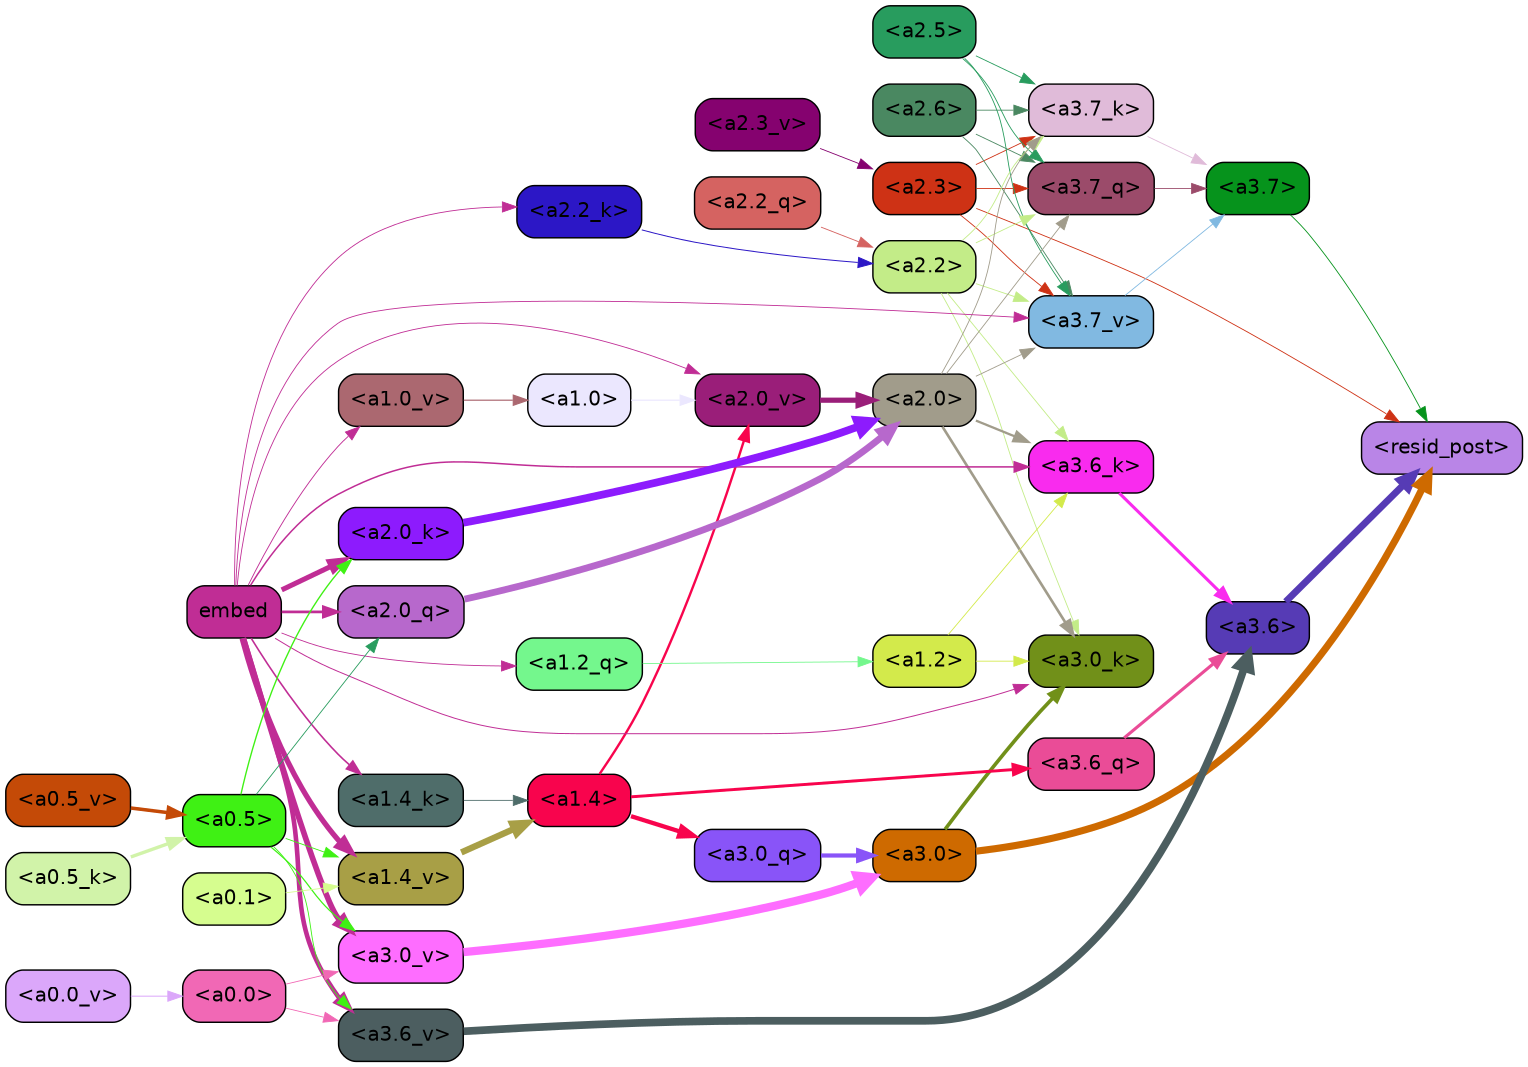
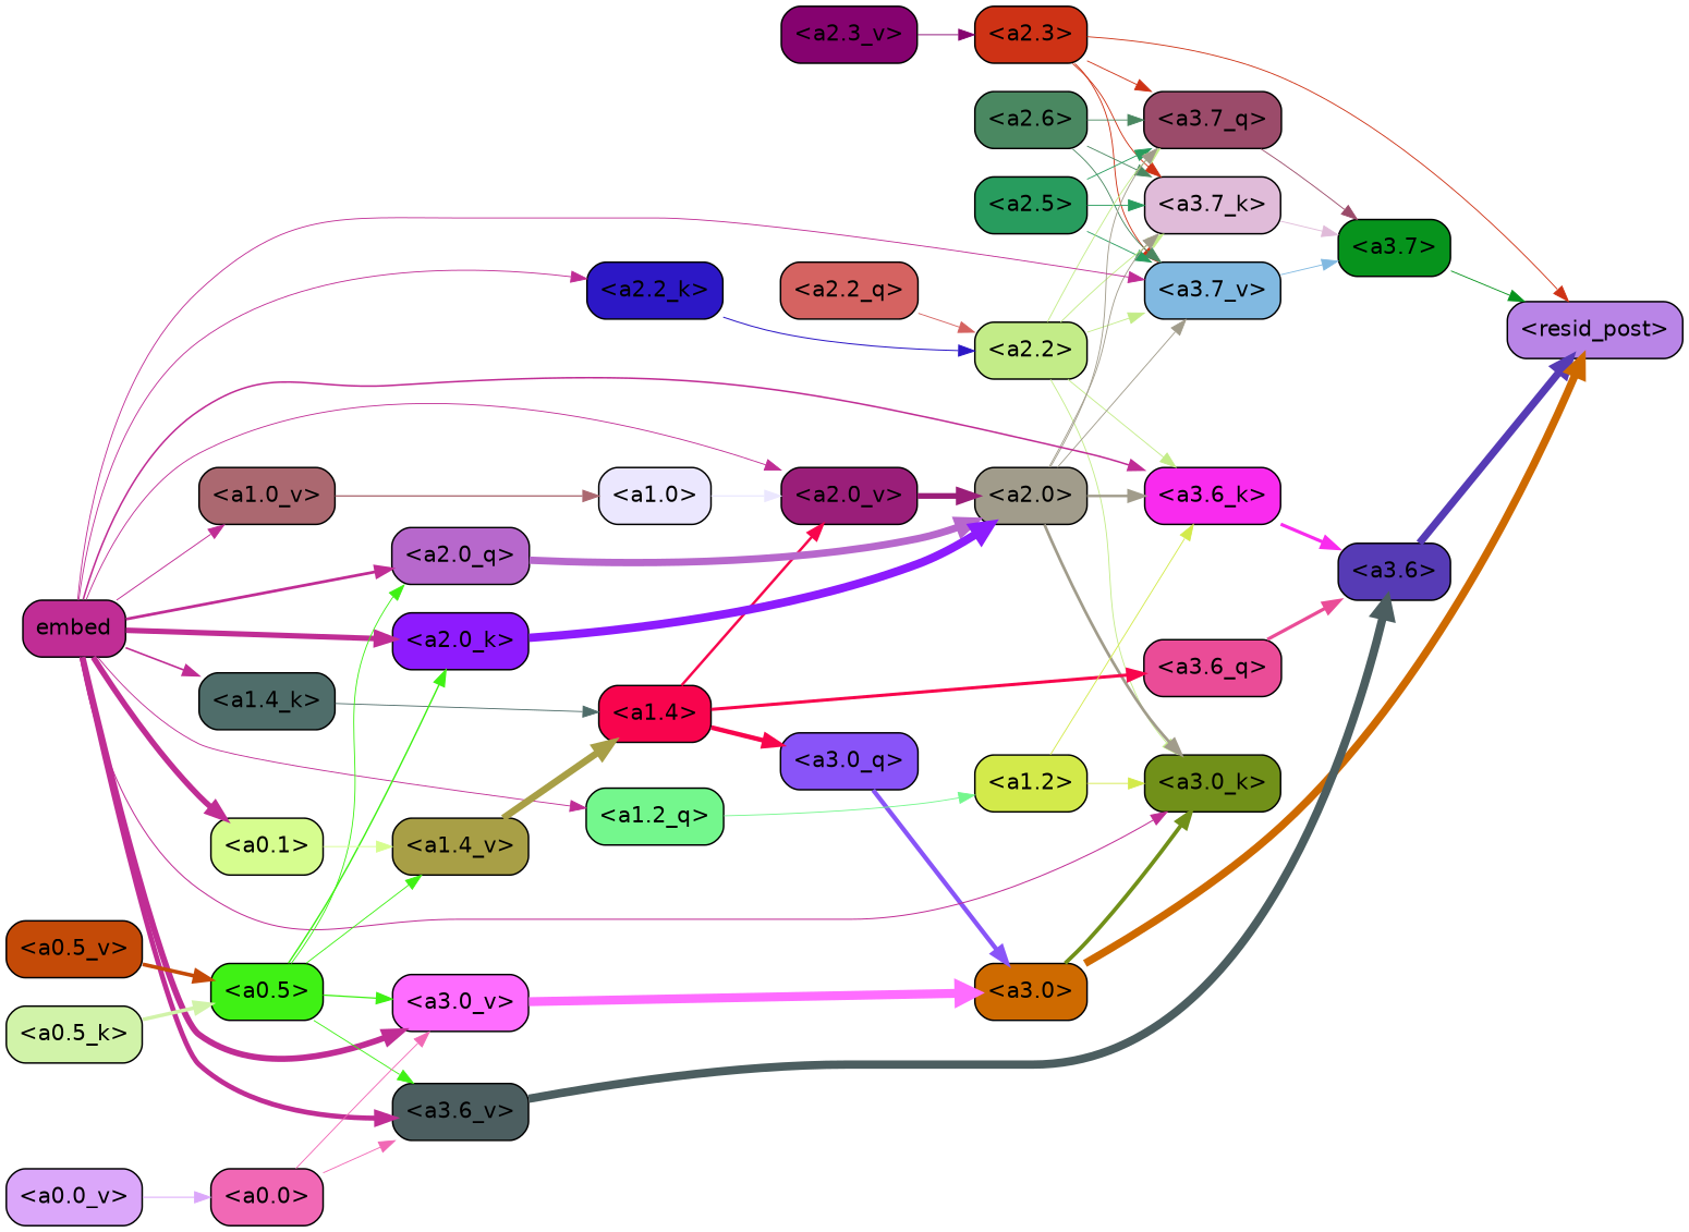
  strict digraph {
    rankdir=LR
    splines=true
    node [color=black fontname=Helvetica shape=box style="filled, rounded"]
    edge [color="#c02d95" penwidth=0.6]
    "<a3.7>" [fillcolor="#06931c"]
    "<resid_post>" [fillcolor="#b985e7"]
    "<a3.6>" [fillcolor="#563bb5"]
    "<a3.0>" [fillcolor="#ce6a00"]
    "<a3.0_k>" [fillcolor="#719019"]
    "<a2.3>" [fillcolor="#ce3215"]
    "<a3.7_q>" [fillcolor="#9b4b6a"]
    "<a3.7_k>" [fillcolor="#e0bbd9"]
    "<a3.7_v>" [fillcolor="#81b9e1"]
    "<a3.6_q>" [fillcolor="#ea4c97"]
    "<a3.0_q>" [fillcolor="#8954f8"]
    "<a3.6_k>" [fillcolor="#f92bee"]
    "<a3.6_v>" [fillcolor="#4c5e60"]
    "<a3.0_v>" [fillcolor="#fe6dff"]
    "<a2.6>" [fillcolor="#4a8861"]
    "<a2.5>" [fillcolor="#289c5e"]
    "<a2.2>" [fillcolor="#c3ec88"]
    "<a2.0>" [fillcolor="#a19c8b"]
    "<a1.4>" [fillcolor="#f8044d"]
    "<a2.0_v>" [fillcolor="#9a1e79"]
    "<a1.2>" [fillcolor="#d3ea4b"]
    embed [fillcolor="#c02d95"]
    "<a2.0_q>" [fillcolor="#b768cc"]
    "<a2.2_k>" [fillcolor="#2c17c6"]
    "<a2.0_k>" [fillcolor="#8d1bfd"]
    "<a1.2_q>" [fillcolor="#74f78d"]
    "<a1.4_k>" [fillcolor="#4f6d6a"]
    "<a1.4_v>" [fillcolor="#a89f46"]
    "<a1.0_v>" [fillcolor="#ab6870"]
    "<a1.0>" [fillcolor="#ebe7fe"]
    "<a0.5>" [fillcolor="#3ff114"]
    "<a0.0>" [fillcolor="#f168b5"]
    "<a2.2_q>" [fillcolor="#d56361"]
    "<a2.3_v>" [fillcolor="#85026f"]
    "<a0.1>" [fillcolor="#d6fd8f"]
    "<a0.5_k>" [fillcolor="#d1f3a9"]
    "<a0.5_v>" [fillcolor="#c44a07"]
    "<a0.0_v>" [fillcolor="#dba7fa"]
    "<a3.7>" -> "<resid_post>" [color="#06931c"]
    "<a3.6>" -> "<resid_post>" [color="#563bb5" penwidth=4.751592040061951]
    "<a3.0>" -> "<resid_post>" [color="#ce6a00" penwidth=4.904066681861877]
    "<a3.0>" -> "<a3.0_k>" [color="#719019" penwidth=2.520303964614868]
    "<a2.3>" -> "<resid_post>" [color="#ce3215"]
    "<a2.3>" -> "<a3.7_q>" [color="#ce3215"]
    "<a2.3>" -> "<a3.7_k>" [color="#ce3215"]
    "<a2.3>" -> "<a3.7_v>" [color="#ce3215"]
    "<a3.7_q>" -> "<a3.7>" [color="#9b4b6a"]
    "<a3.7_k>" -> "<a3.7>" [color="#e0bbd9"]
    "<a3.7_v>" -> "<a3.7>" [color="#81b9e1"]
    "<a3.6_q>" -> "<a3.6>" [color="#ea4c97" penwidth=2.160832464694977]
    "<a3.0_q>" -> "<a3.0>" [color="#8954f8" penwidth=2.870753765106201]
    "<a3.6_k>" -> "<a3.6>" [color="#f92bee" penwidth=2.13908451795578]
    "<a3.6_v>" -> "<a3.6>" [color="#4c5e60" penwidth=5.297133803367615]
    "<a3.0_v>" -> "<a3.0>" [color="#fe6dff" penwidth=5.680712580680847]
    "<a2.6>" -> "<a3.7_q>" [color="#4a8861"]
    "<a2.6>" -> "<a3.7_k>" [color="#4a8861"]
    "<a2.6>" -> "<a3.7_v>" [color="#4a8861"]
    "<a2.5>" -> "<a3.7_q>" [color="#289c5e"]
    "<a2.5>" -> "<a3.7_k>" [color="#289c5e"]
    "<a2.5>" -> "<a3.7_v>" [color="#289c5e"]
    "<a2.2>" -> "<a3.0_k>" [color="#c3ec88"]
    "<a2.2>" -> "<a3.7_q>" [color="#c3ec88"]
    "<a2.2>" -> "<a3.7_k>" [color="#c3ec88"]
    "<a2.2>" -> "<a3.7_v>" [color="#c3ec88"]
    "<a2.2>" -> "<a3.6_k>" [color="#c3ec88"]
    "<a2.0>" -> "<a3.0_k>" [color="#a19c8b" penwidth=1.8405593037605286]
    "<a2.0>" -> "<a3.7_q>" [color="#a19c8b"]
    "<a2.0>" -> "<a3.7_k>" [color="#a19c8b"]
    "<a2.0>" -> "<a3.7_v>" [color="#a19c8b"]
    "<a2.0>" -> "<a3.6_k>" [color="#a19c8b" penwidth=1.5897698998451233]
    "<a1.4>" -> "<a3.6_q>" [color="#f8044d" penwidth=2.038943290710449]
    "<a1.4>" -> "<a3.0_q>" [color="#f8044d" penwidth=2.9756359085440636]
    "<a1.4>" -> "<a2.0_v>" [color="#f8044d" penwidth=1.6503054380882531]
    "<a2.0_v>" -> "<a2.0>" [color="#9a1e79" penwidth=3.5938978791236877]
    "<a1.2>" -> "<a3.0_k>" [color="#d3ea4b"]
    "<a1.2>" -> "<a3.6_k>" [color="#d3ea4b"]
    embed -> "<a3.0_k>" [penwidth=0.6800519227981567]
    embed -> "<a3.7_v>"
    embed -> "<a3.6_k>" [penwidth=1.046662151813507]
    embed -> "<a3.6_v>" [penwidth=3.1840110421180725]
    embed -> "<a3.0_v>" [penwidth=3.9005755856633186]
    embed -> "<a2.0_v>"
    embed -> "<a2.0_q>" [penwidth=1.85904461145401]
    embed -> "<a2.2_k>"
    embed -> "<a2.0_k>" [penwidth=3.5012558698654175]
    embed -> "<a1.2_q>"
    embed -> "<a1.4_k>" [penwidth=1.109577551484108]
-   embed -> "<a1.4_v>" [penwidth=3.6756038665771484]
+   embed -> "<a0.1>" [penwidth=3.6756038665771484]
    embed -> "<a1.0_v>" [penwidth=0.6254805326461792]
    "<a2.0_q>" -> "<a2.0>" [color="#b768cc" penwidth=4.690633252263069]
    "<a2.2_k>" -> "<a2.2>" [color="#2c17c6" penwidth=0.6862771511077881]
    "<a2.0_k>" -> "<a2.0>" [color="#8d1bfd" penwidth=5.3401959836483]
    "<a1.2_q>" -> "<a1.2>" [color="#74f78d"]
    "<a1.4_k>" -> "<a1.4>" [color="#4f6d6a"]
    "<a1.4_v>" -> "<a1.4>" [color="#a89f46" penwidth=4.380064785480499]
    "<a1.0_v>" -> "<a1.0>" [color="#ab6870" penwidth=0.8271287679672241]
    "<a1.0>" -> "<a2.0_v>" [color="#ebe7fe" penwidth=0.8279995210468769]
    "<a0.5>" -> "<a3.6_v>" [color="#3ff114"]
    "<a0.5>" -> "<a3.0_v>" [color="#3ff114" penwidth=0.8493617177009583]
-   "<a0.5>" -> "<a2.0_q>" [color="#289c5e"]
+   "<a0.5>" -> "<a2.0_q>" [color="#3ff114"]
    "<a0.5>" -> "<a2.0_k>" [color="#3ff114" penwidth=0.9490888118743896]
    "<a0.5>" -> "<a1.4_v>" [color="#3ff114" penwidth=0.6066105961799622]
    "<a0.0>" -> "<a3.6_v>" [color="#f168b5"]
    "<a0.0>" -> "<a3.0_v>" [color="#f168b5"]
    "<a2.2_q>" -> "<a2.2>" [color="#d56361" penwidth=0.6160273104906082]
    "<a2.3_v>" -> "<a2.3>" [color="#85026f"]
    "<a0.1>" -> "<a1.4_v>" [color="#d6fd8f"]
    "<a0.5_k>" -> "<a0.5>" [color="#d1f3a9" penwidth=2.3484413623809814]
    "<a0.5_v>" -> "<a0.5>" [color="#c44a07" penwidth=2.4365723617374897]
    "<a0.0_v>" -> "<a0.0>" [color="#dba7fa" penwidth=0.6885303854942322]
  }
